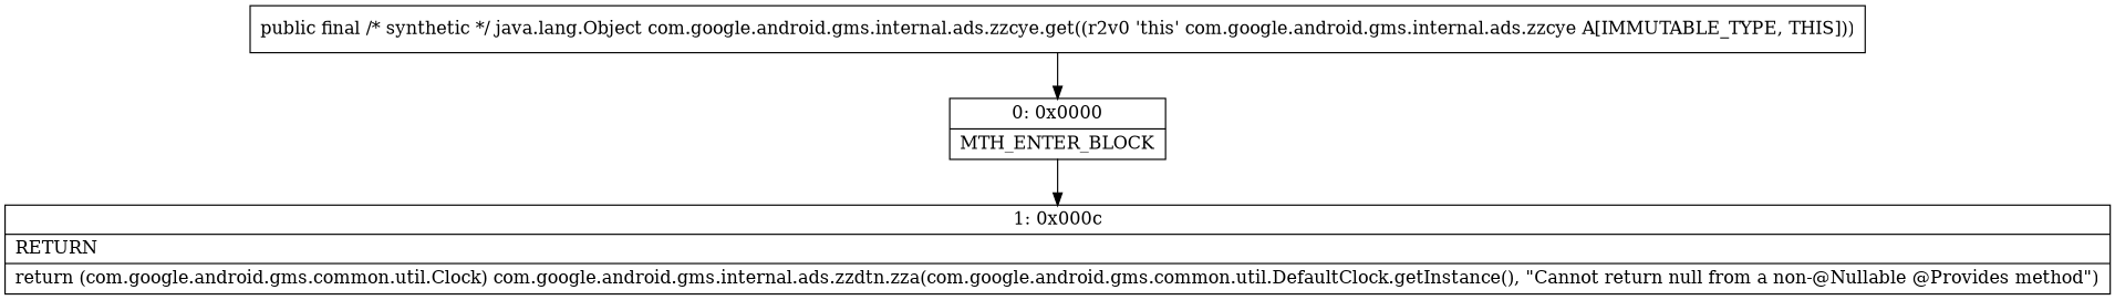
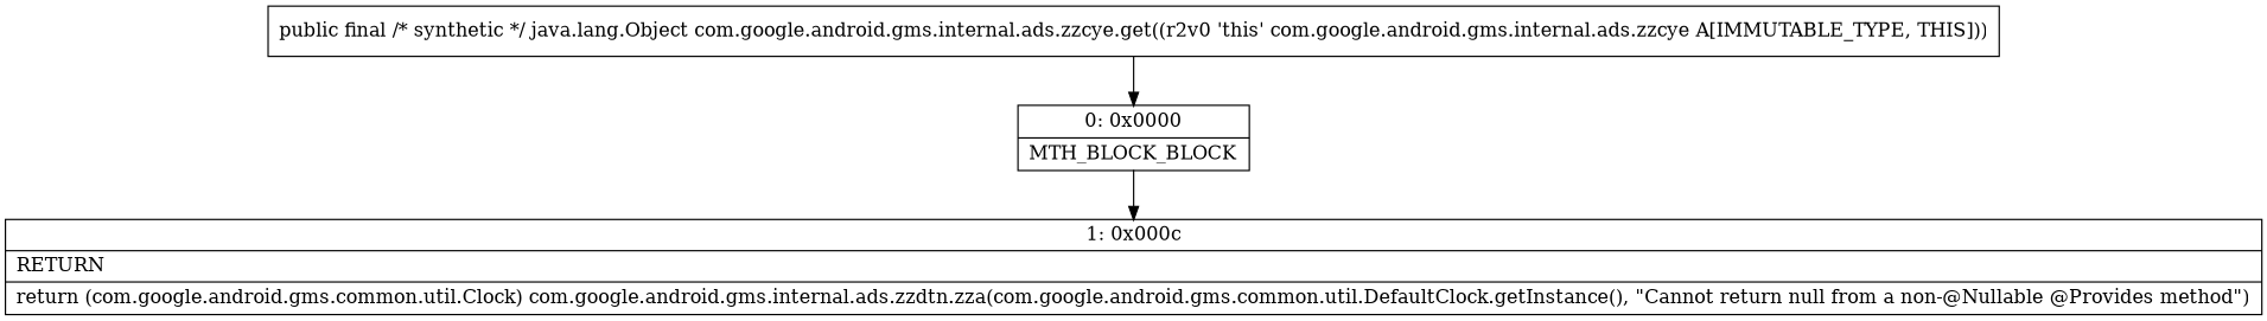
  digraph {
    node [shape=record]
-   n1 [label="{0\:\ 0x0000|MTH_ENTER_BLOCK\l}"]
+   n1 [label="{0\:\ 0x0000|MTH_BLOCK_BLOCK\l}"]
    n2 [label="{1\:\ 0x000c|RETURN\l|return (com.google.android.gms.common.util.Clock) com.google.android.gms.internal.ads.zzdtn.zza(com.google.android.gms.common.util.DefaultClock.getInstance(), \"Cannot return null from a non\-@Nullable @Provides method\")\l}"]
    n3 [label="{public final \/* synthetic *\/ java.lang.Object com.google.android.gms.internal.ads.zzcye.get((r2v0 'this' com.google.android.gms.internal.ads.zzcye A[IMMUTABLE_TYPE, THIS])) }"]
    n1 -> n2
    n3 -> n1
  }
